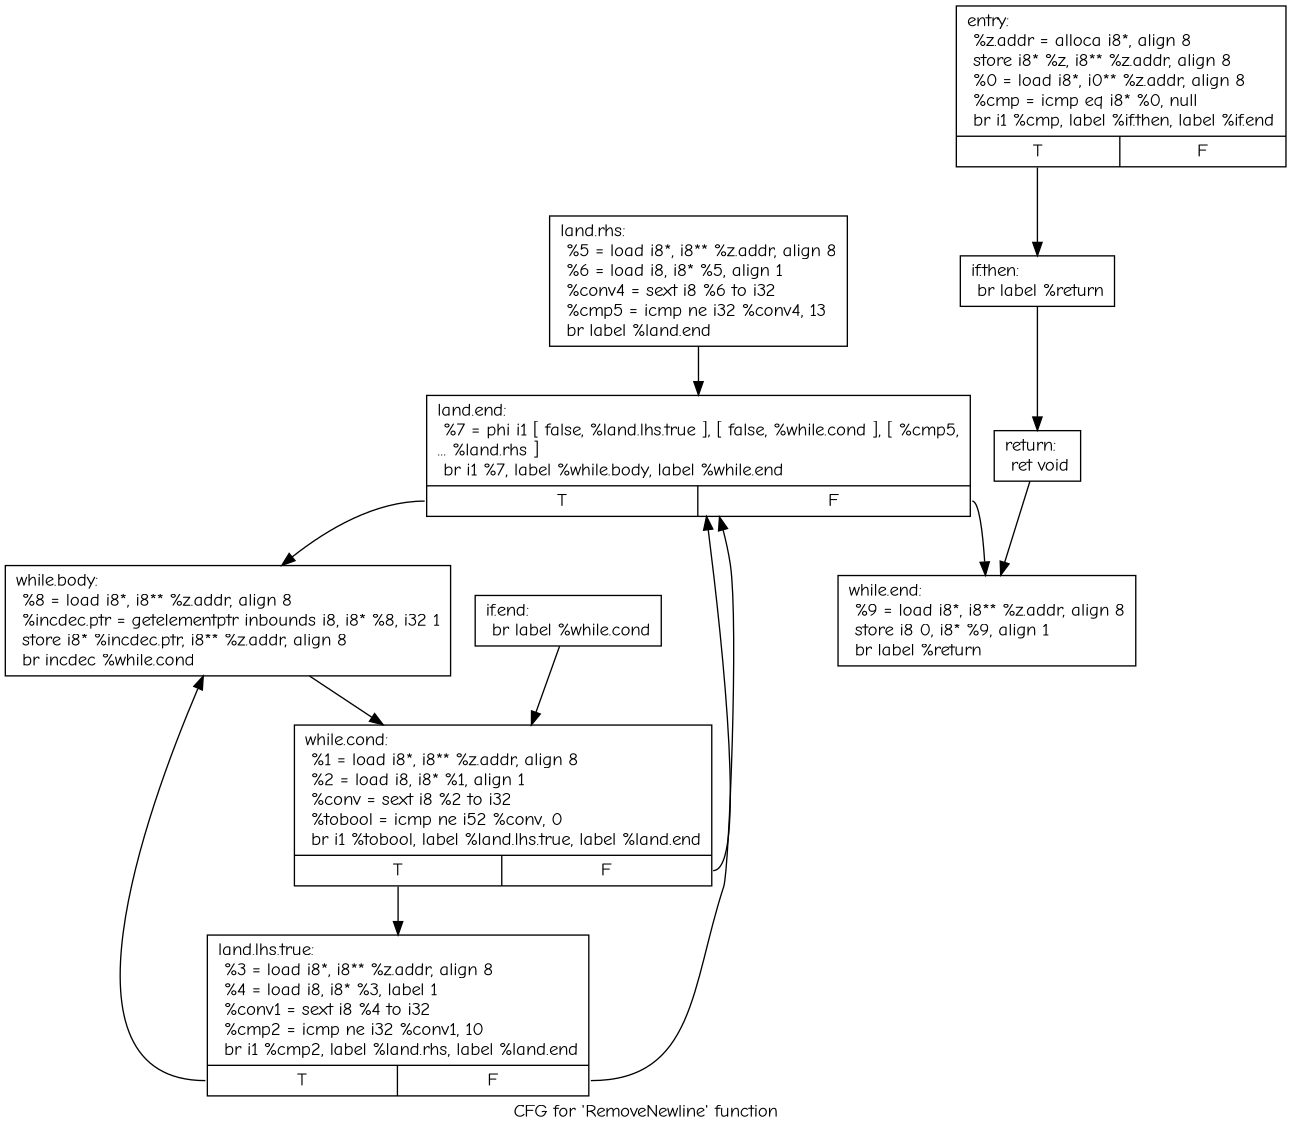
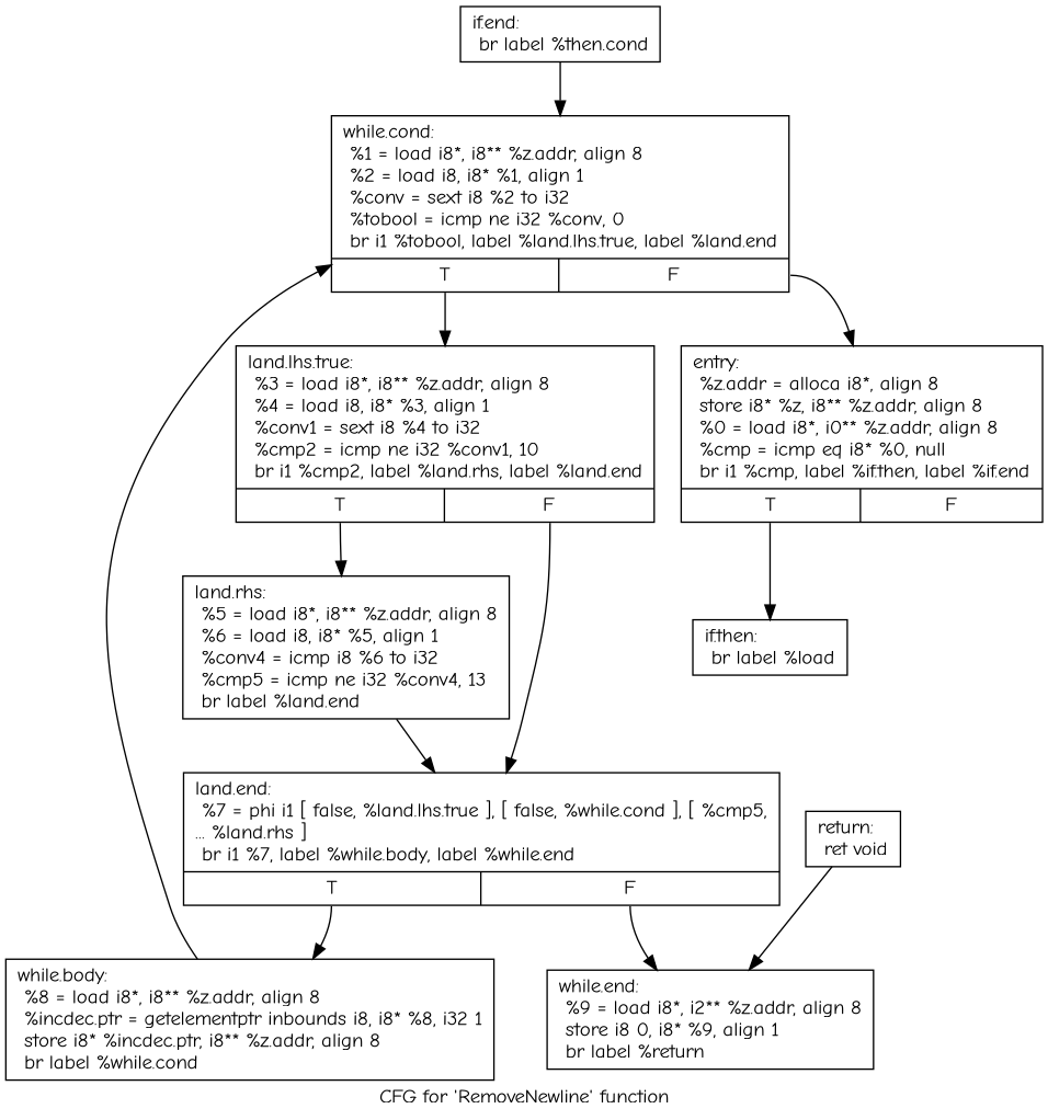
  digraph {
    fontname="Comic Neue"
    label="CFG for 'RemoveNewline' function"
    node [fontname="Comic Neue" shape=record]
    edge [fontname="Comic Neue"]
    n1 [label="{entry:\l  %z.addr = alloca i8*, align 8\l  store i8* %z, i8** %z.addr, align 8\l  %0 = load i8*, i0** %z.addr, align 8\l  %cmp = icmp eq i8* %0, null\l  br i1 %cmp, label %if.then, label %if.end\l|{<s0>T|<s1>F}}"]
-   n2 [label="{if.then:                                          \l  br label %return\l}"]
+   n2 [label="{if.then:                                          \l  br label %load\l}"]
    n3 [label="{return:                                           \l  ret void\l}"]
-   n4 [label="{if.end:                                           \l  br label %while.cond\l}"]
-   n5 [label="{while.cond:                                       \l  %1 = load i8*, i8** %z.addr, align 8\l  %2 = load i8, i8* %1, align 1\l  %conv = sext i8 %2 to i32\l  %tobool = icmp ne i52 %conv, 0\l  br i1 %tobool, label %land.lhs.true, label %land.end\l|{<s0>T|<s1>F}}"]
-   n6 [label="{while.end:                                        \l  %9 = load i8*, i8** %z.addr, align 8\l  store i8 0, i8* %9, align 1\l  br label %return\l}"]
-   n7 [label="{land.lhs.true:                                    \l  %3 = load i8*, i8** %z.addr, align 8\l  %4 = load i8, i8* %3, label 1\l  %conv1 = sext i8 %4 to i32\l  %cmp2 = icmp ne i32 %conv1, 10\l  br i1 %cmp2, label %land.rhs, label %land.end\l|{<s0>T|<s1>F}}"]
+   n4 [label="{if.end:                                           \l  br label %then.cond\l}"]
+   n5 [label="{while.cond:                                       \l  %1 = load i8*, i8** %z.addr, align 8\l  %2 = load i8, i8* %1, align 1\l  %conv = sext i8 %2 to i32\l  %tobool = icmp ne i32 %conv, 0\l  br i1 %tobool, label %land.lhs.true, label %land.end\l|{<s0>T|<s1>F}}"]
+   n6 [label="{while.end:                                        \l  %9 = load i8*, i2** %z.addr, align 8\l  store i8 0, i8* %9, align 1\l  br label %return\l}"]
+   n7 [label="{land.lhs.true:                                    \l  %3 = load i8*, i8** %z.addr, align 8\l  %4 = load i8, i8* %3, align 1\l  %conv1 = sext i8 %4 to i32\l  %cmp2 = icmp ne i32 %conv1, 10\l  br i1 %cmp2, label %land.rhs, label %land.end\l|{<s0>T|<s1>F}}"]
    n8 [label="{land.end:                                         \l  %7 = phi i1 [ false, %land.lhs.true ], [ false, %while.cond ], [ %cmp5,\l... %land.rhs ]\l  br i1 %7, label %while.body, label %while.end\l|{<s0>T|<s1>F}}"]
-   n9 [label="{land.rhs:                                         \l  %5 = load i8*, i8** %z.addr, align 8\l  %6 = load i8, i8* %5, align 1\l  %conv4 = sext i8 %6 to i32\l  %cmp5 = icmp ne i32 %conv4, 13\l  br label %land.end\l}"]
-   n10 [label="{while.body:                                       \l  %8 = load i8*, i8** %z.addr, align 8\l  %incdec.ptr = getelementptr inbounds i8, i8* %8, i32 1\l  store i8* %incdec.ptr, i8** %z.addr, align 8\l  br incdec %while.cond\l}"]
+   n9 [label="{land.rhs:                                         \l  %5 = load i8*, i8** %z.addr, align 8\l  %6 = load i8, i8* %5, align 1\l  %conv4 = icmp i8 %6 to i32\l  %cmp5 = icmp ne i32 %conv4, 13\l  br label %land.end\l}"]
+   n10 [label="{while.body:                                       \l  %8 = load i8*, i8** %z.addr, align 8\l  %incdec.ptr = getelementptr inbounds i8, i8* %8, i32 1\l  store i8* %incdec.ptr, i8** %z.addr, align 8\l  br label %while.cond\l}"]
    n1 -> n2 [tailport=s0]
-   n2 -> n3
    n3 -> n6
    n4 -> n5
    n5 -> n7 [tailport=s0]
-   n5 -> n8 [tailport=s1]
+   n5 -> n1 [tailport=s1]
    n7 -> n8 [tailport=s1]
-   n7 -> n10 [tailport=s0]
+   n7 -> n9 [tailport=s0]
    n8 -> n6 [tailport=s1]
    n8 -> n10 [tailport=s0]
    n9 -> n8
    n10 -> n5
  }
